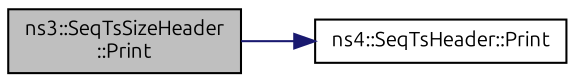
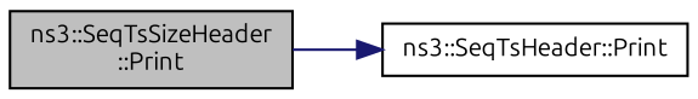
  digraph {
    rankdir=LR
    fontname=Ubuntu
    node [color=black fontname=Ubuntu fontsize=10 shape=record style=filled]
    n1 [fillcolor=grey75 fontcolor=black height=0.2 label="ns3::SeqTsSizeHeader\l::Print" width=0.4]
-   n2 [fillcolor=white height=0.2 label="ns4::SeqTsHeader::Print" width=0.4]
+   n2 [fillcolor=white height=0.2 label="ns3::SeqTsHeader::Print" width=0.4]
    n1 -> n2 [color=midnightblue fontname=Ubuntu fontsize=10 labelfontname=Helvetica labelfontsize=10 style=solid]
  }
